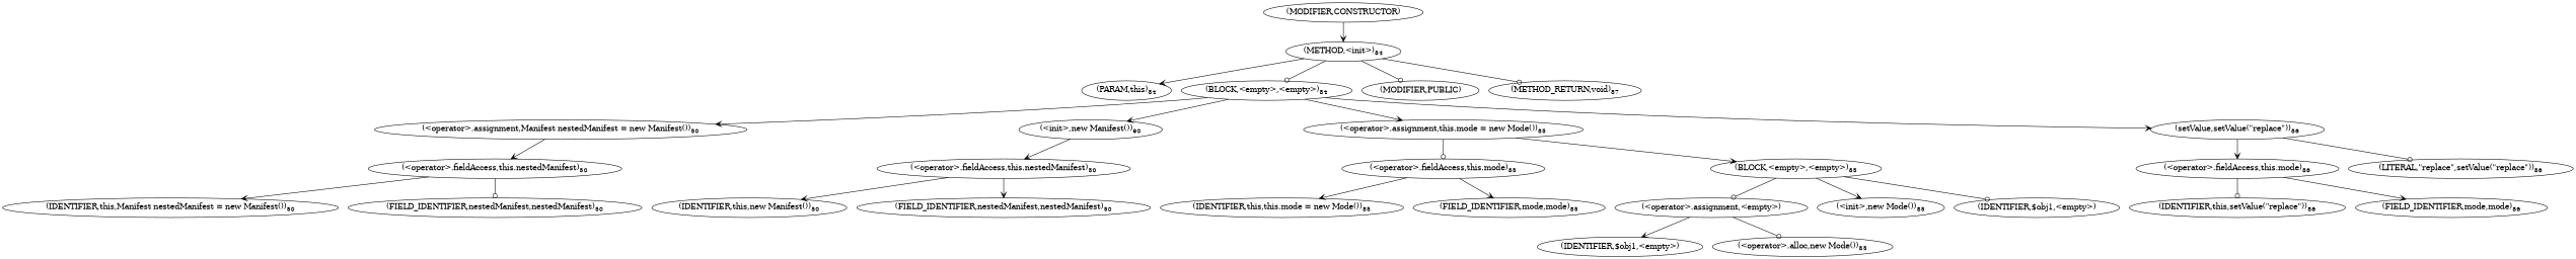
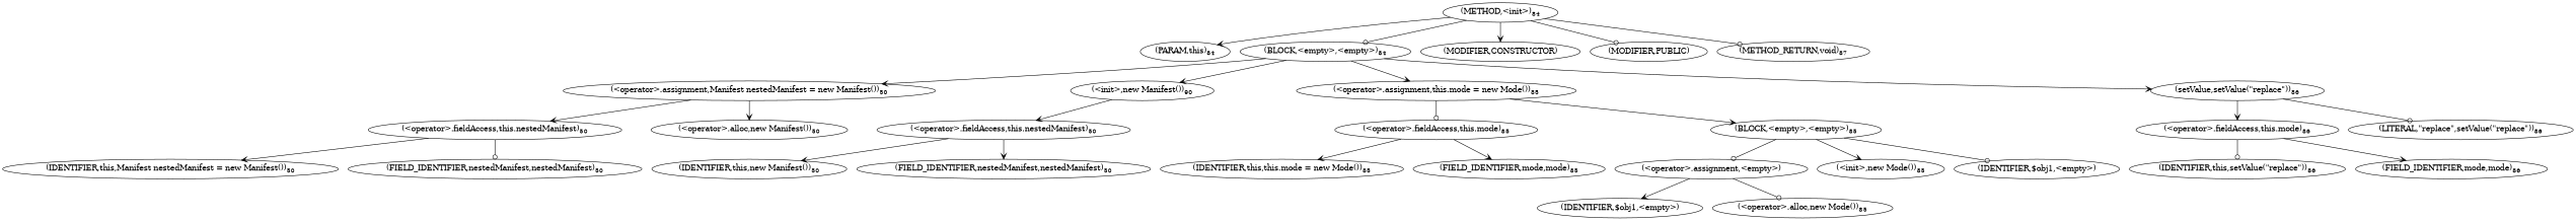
  digraph {
    edge [arrowhead=vee]
    n1 [label=<(METHOD,&lt;init&gt;)<SUB>84</SUB>>]
    n2 [label=<(PARAM,this)<SUB>84</SUB>>]
    n3 [label=<(BLOCK,&lt;empty&gt;,&lt;empty&gt;)<SUB>84</SUB>>]
    n4 [label=<(MODIFIER,CONSTRUCTOR)>]
    n5 [label=<(MODIFIER,PUBLIC)>]
    n6 [label=<(METHOD_RETURN,void)<SUB>87</SUB>>]
    n7 [label=<(&lt;operator&gt;.assignment,Manifest nestedManifest = new Manifest())<SUB>50</SUB>>]
    n8 [label=<(&lt;init&gt;,new Manifest())<SUB>90</SUB>>]
    n9 [label=<(&lt;operator&gt;.assignment,this.mode = new Mode())<SUB>85</SUB>>]
    n10 [label=<(setValue,setValue(&quot;replace&quot;))<SUB>86</SUB>>]
    n11 [label=<(&lt;operator&gt;.fieldAccess,this.nestedManifest)<SUB>50</SUB>>]
+   n12 [label=<(&lt;operator&gt;.alloc,new Manifest())<SUB>50</SUB>>]
    n13 [label=<(&lt;operator&gt;.fieldAccess,this.nestedManifest)<SUB>50</SUB>>]
    n14 [label=<(&lt;operator&gt;.fieldAccess,this.mode)<SUB>85</SUB>>]
    n15 [label=<(BLOCK,&lt;empty&gt;,&lt;empty&gt;)<SUB>85</SUB>>]
    n16 [label=<(&lt;operator&gt;.fieldAccess,this.mode)<SUB>86</SUB>>]
    n17 [label=<(LITERAL,&quot;replace&quot;,setValue(&quot;replace&quot;))<SUB>86</SUB>>]
    n18 [label=<(IDENTIFIER,this,Manifest nestedManifest = new Manifest())<SUB>50</SUB>>]
    n19 [label=<(FIELD_IDENTIFIER,nestedManifest,nestedManifest)<SUB>50</SUB>>]
    n20 [label=<(IDENTIFIER,this,new Manifest())<SUB>50</SUB>>]
    n21 [label=<(FIELD_IDENTIFIER,nestedManifest,nestedManifest)<SUB>50</SUB>>]
    n22 [label=<(IDENTIFIER,this,this.mode = new Mode())<SUB>85</SUB>>]
    n23 [label=<(FIELD_IDENTIFIER,mode,mode)<SUB>85</SUB>>]
    n24 [label=<(&lt;operator&gt;.assignment,&lt;empty&gt;)>]
    n25 [label=<(&lt;init&gt;,new Mode())<SUB>85</SUB>>]
    n26 [label=<(IDENTIFIER,$obj1,&lt;empty&gt;)>]
    n27 [label=<(IDENTIFIER,$obj1,&lt;empty&gt;)>]
    n28 [label=<(&lt;operator&gt;.alloc,new Mode())<SUB>85</SUB>>]
    n29 [label=<(IDENTIFIER,this,setValue(&quot;replace&quot;))<SUB>86</SUB>>]
    n30 [label=<(FIELD_IDENTIFIER,mode,mode)<SUB>86</SUB>>]
    n1 -> n2
    n1 -> n3 [arrowhead=odot]
-   n4 -> n1
+   n1 -> n4
    n1 -> n5 [arrowhead=odot]
    n1 -> n6 [arrowhead=odot]
    n3 -> n7
    n3 -> n8
    n3 -> n9
    n3 -> n10
    n7 -> n11
+   n7 -> n12
    n8 -> n13
    n9 -> n14 [arrowhead=odot]
    n9 -> n15
    n10 -> n16
    n10 -> n17 [arrowhead=odot]
    n11 -> n18
    n11 -> n19 [arrowhead=odot]
    n13 -> n20
    n13 -> n21
    n14 -> n22
    n14 -> n23
    n15 -> n24 [arrowhead=odot]
    n15 -> n25
    n15 -> n26 [arrowhead=odot]
    n16 -> n29 [arrowhead=odot]
    n16 -> n30
    n24 -> n27
    n24 -> n28 [arrowhead=odot]
  }
